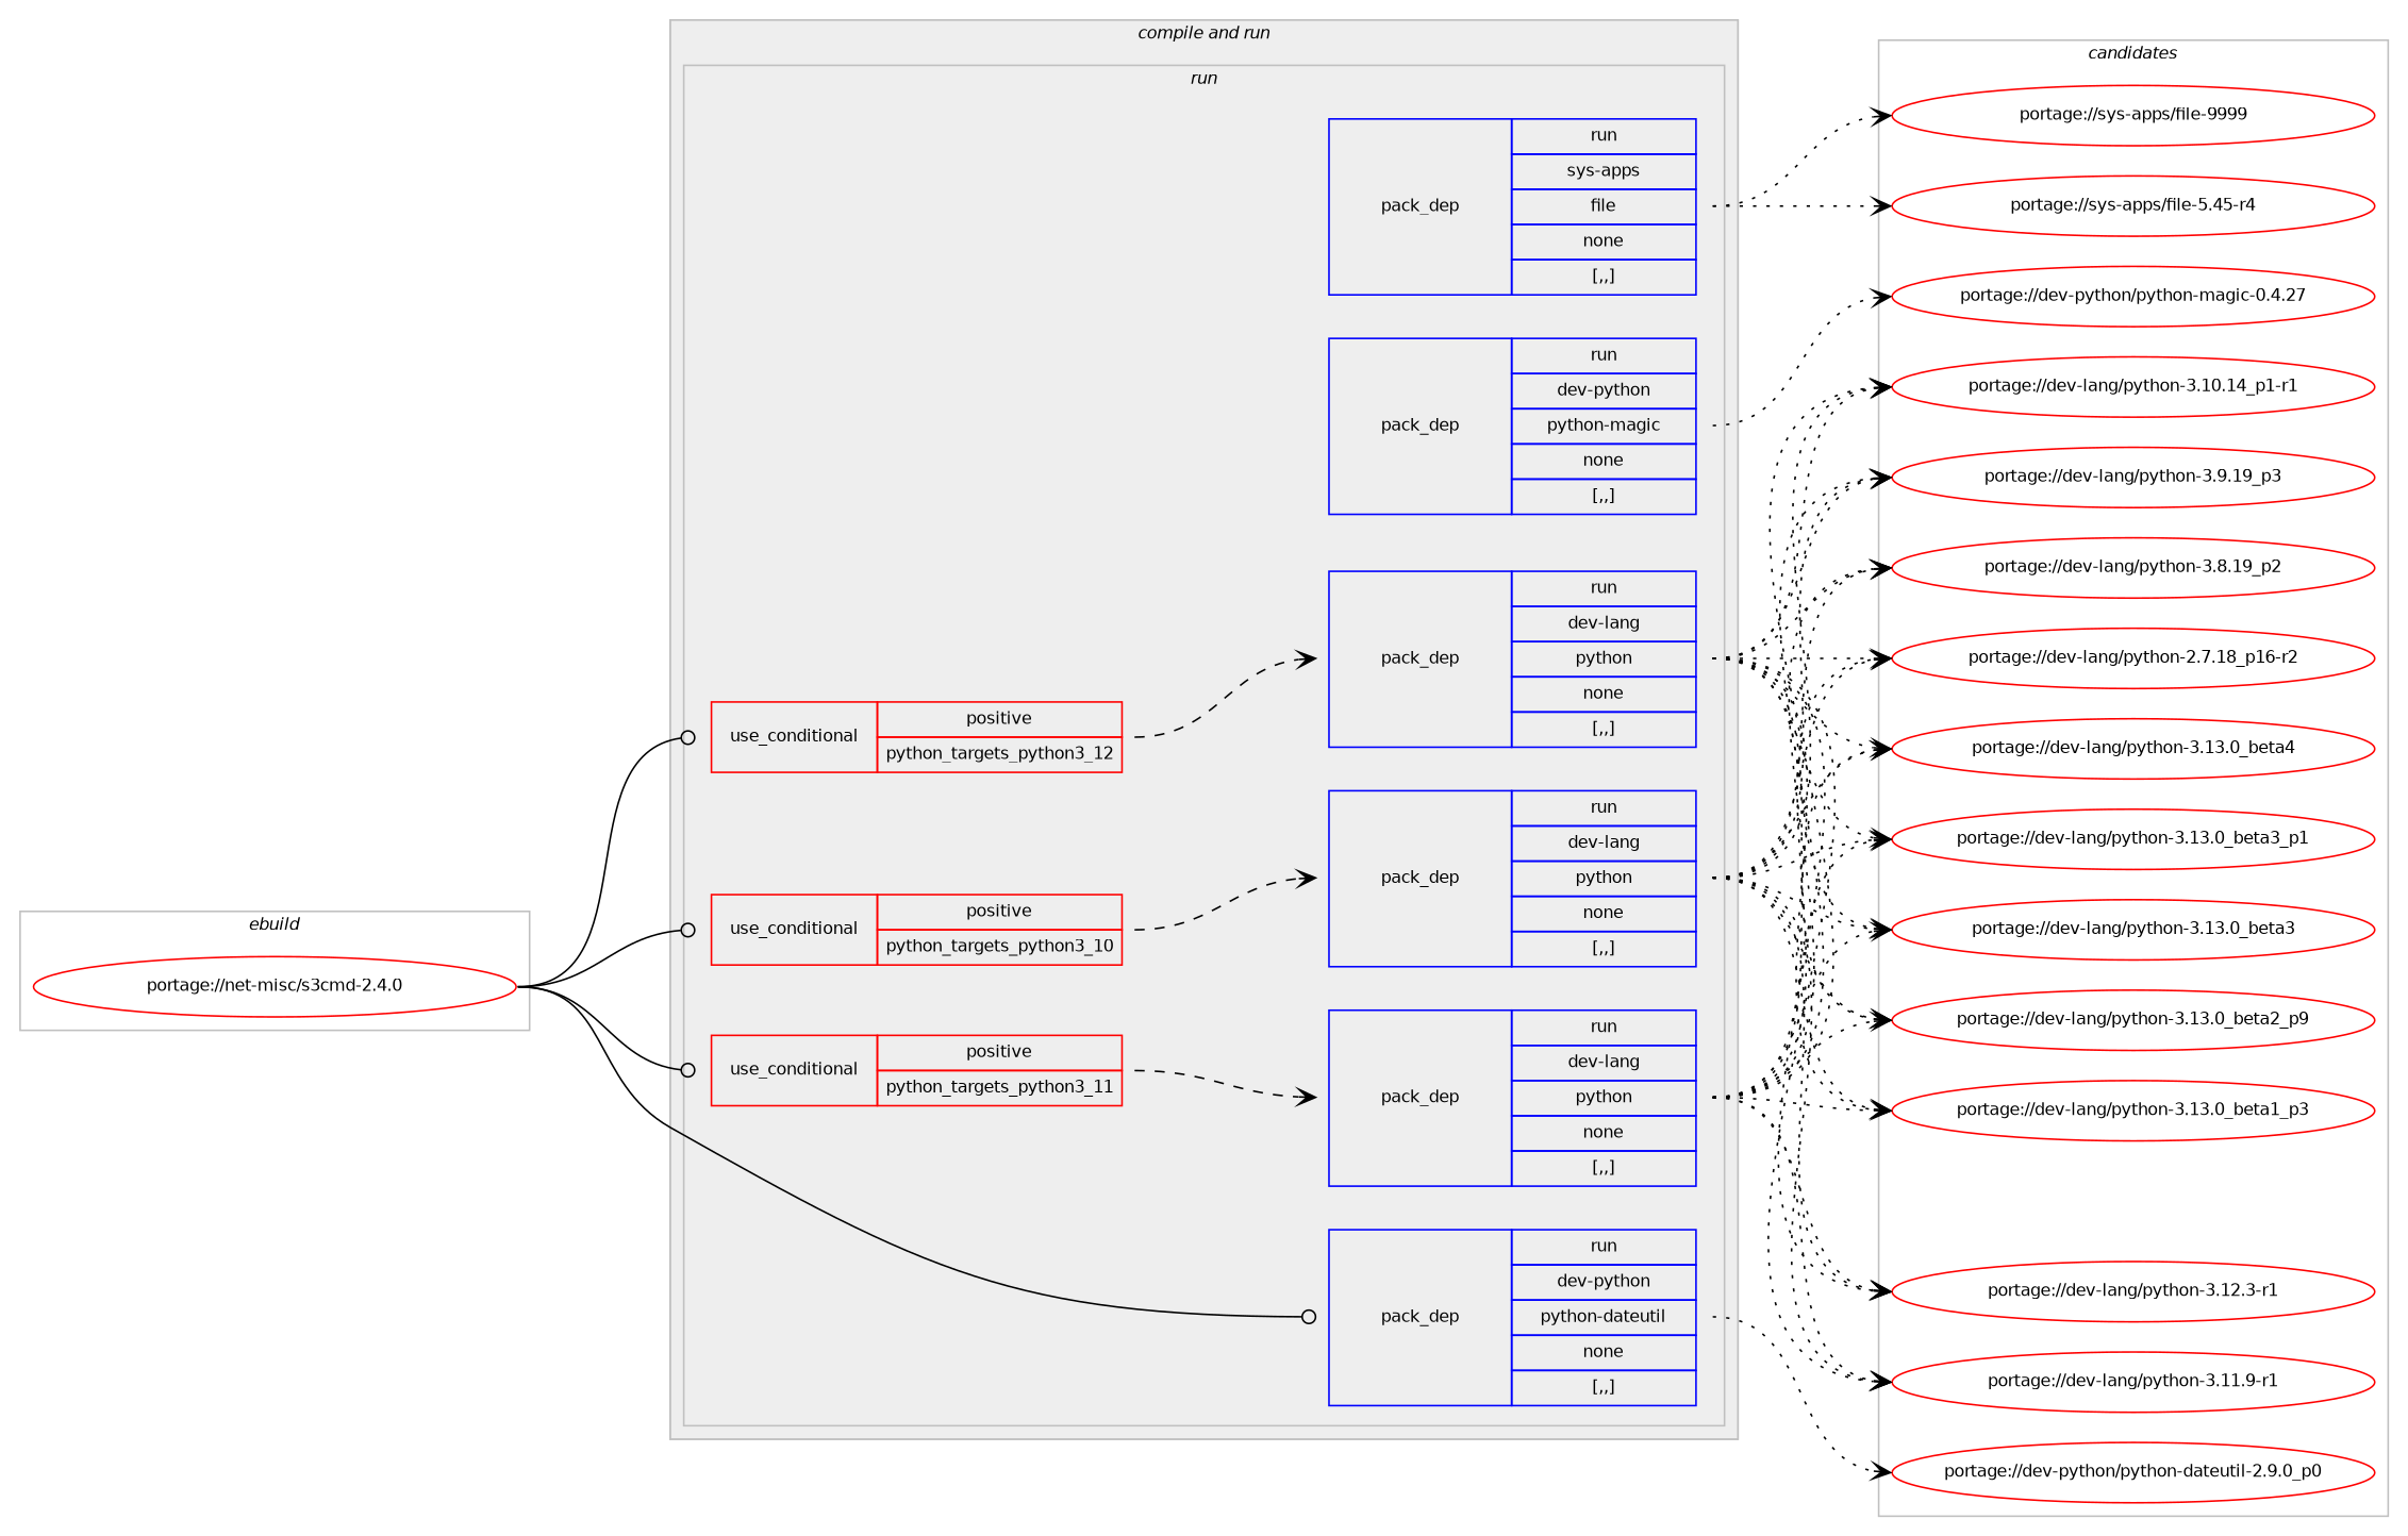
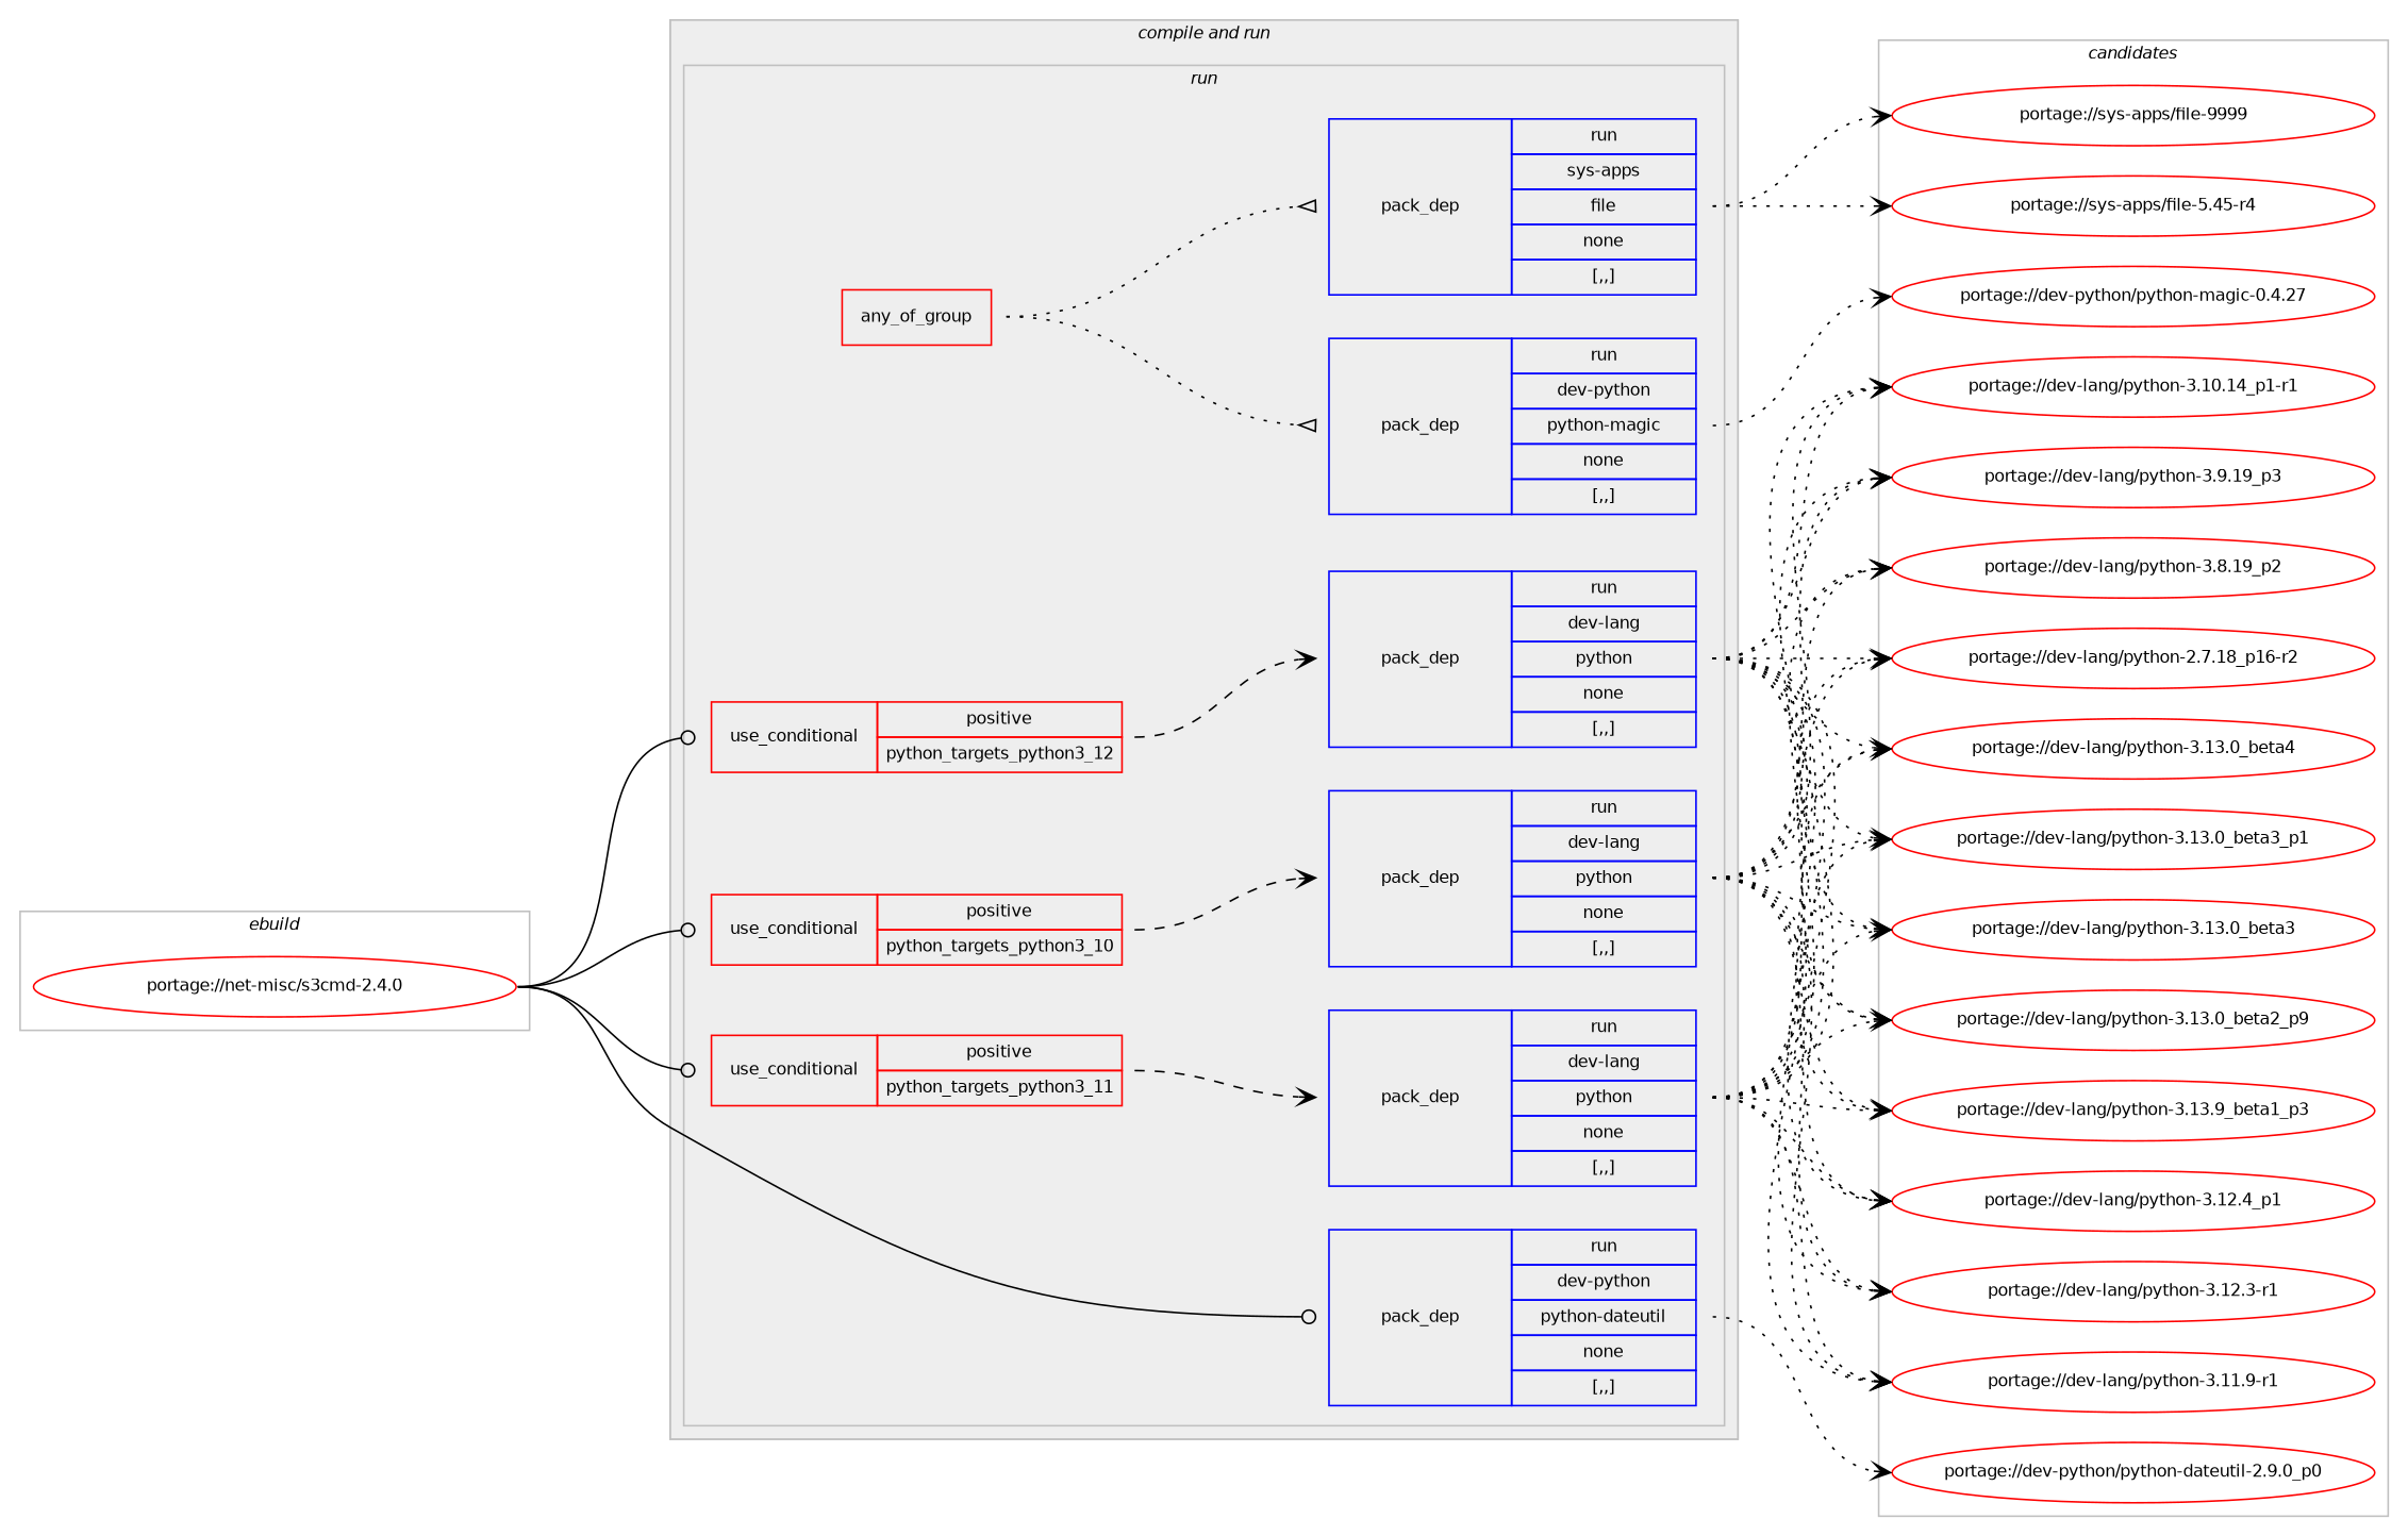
  digraph {
    compound=true
    concentrate=true
    fontname=Helvetica
    fontsize=10
    newrank=true
    rankdir=LR
    ranksep=1.5
    node [color=red fontname=Helvetica fontsize=10]
    edge [arrowhead=vee headport=w style=dotted tailport=e weight=100]
    n1 [label="portage://net-misc/s3cmd-2.4.0" width=4]
    n2 [color=blue label=<<TABLE BORDER="0" CELLBORDER="1" CELLSPACING="0" CELLPADDING="4" WIDTH="220"><TR><TD ROWSPAN="6" CELLPADDING="30">pack_dep</TD></TR><TR><TD WIDTH="110">run</TD></TR><TR><TD>dev-python</TD></TR><TR><TD>python-magic</TD></TR><TR><TD>none</TD></TR><TR><TD>[,,]</TD></TR></TABLE>> shape=none]
    n3 [color=blue label=<<TABLE BORDER="0" CELLBORDER="1" CELLSPACING="0" CELLPADDING="4" WIDTH="220"><TR><TD ROWSPAN="6" CELLPADDING="30">pack_dep</TD></TR><TR><TD WIDTH="110">run</TD></TR><TR><TD>sys-apps</TD></TR><TR><TD>file</TD></TR><TR><TD>none</TD></TR><TR><TD>[,,]</TD></TR></TABLE>> shape=none]
+   n4 [label=<<TABLE BORDER="0" CELLBORDER="1" CELLSPACING="0" CELLPADDING="4"><TR><TD CELLPADDING="10">any_of_group</TD></TR></TABLE>> shape=none]
    n5 [color=blue label=<<TABLE BORDER="0" CELLBORDER="1" CELLSPACING="0" CELLPADDING="4" WIDTH="220"><TR><TD ROWSPAN="6" CELLPADDING="30">pack_dep</TD></TR><TR><TD WIDTH="110">run</TD></TR><TR><TD>dev-lang</TD></TR><TR><TD>python</TD></TR><TR><TD>none</TD></TR><TR><TD>[,,]</TD></TR></TABLE>> shape=none]
    n6 [label=<<TABLE BORDER="0" CELLBORDER="1" CELLSPACING="0" CELLPADDING="4"><TR><TD ROWSPAN="3" CELLPADDING="10">use_conditional</TD></TR><TR><TD>positive</TD></TR><TR><TD>python_targets_python3_10</TD></TR></TABLE>> shape=none]
    n7 [color=blue label=<<TABLE BORDER="0" CELLBORDER="1" CELLSPACING="0" CELLPADDING="4" WIDTH="220"><TR><TD ROWSPAN="6" CELLPADDING="30">pack_dep</TD></TR><TR><TD WIDTH="110">run</TD></TR><TR><TD>dev-lang</TD></TR><TR><TD>python</TD></TR><TR><TD>none</TD></TR><TR><TD>[,,]</TD></TR></TABLE>> shape=none]
    n8 [label=<<TABLE BORDER="0" CELLBORDER="1" CELLSPACING="0" CELLPADDING="4"><TR><TD ROWSPAN="3" CELLPADDING="10">use_conditional</TD></TR><TR><TD>positive</TD></TR><TR><TD>python_targets_python3_11</TD></TR></TABLE>> shape=none]
    n9 [color=blue label=<<TABLE BORDER="0" CELLBORDER="1" CELLSPACING="0" CELLPADDING="4" WIDTH="220"><TR><TD ROWSPAN="6" CELLPADDING="30">pack_dep</TD></TR><TR><TD WIDTH="110">run</TD></TR><TR><TD>dev-lang</TD></TR><TR><TD>python</TD></TR><TR><TD>none</TD></TR><TR><TD>[,,]</TD></TR></TABLE>> shape=none]
    n10 [label=<<TABLE BORDER="0" CELLBORDER="1" CELLSPACING="0" CELLPADDING="4"><TR><TD ROWSPAN="3" CELLPADDING="10">use_conditional</TD></TR><TR><TD>positive</TD></TR><TR><TD>python_targets_python3_12</TD></TR></TABLE>> shape=none]
    n11 [color=blue label=<<TABLE BORDER="0" CELLBORDER="1" CELLSPACING="0" CELLPADDING="4" WIDTH="220"><TR><TD ROWSPAN="6" CELLPADDING="30">pack_dep</TD></TR><TR><TD WIDTH="110">run</TD></TR><TR><TD>dev-python</TD></TR><TR><TD>python-dateutil</TD></TR><TR><TD>none</TD></TR><TR><TD>[,,]</TD></TR></TABLE>> shape=none]
    n12 [label="portage://dev-python/python-magic-0.4.27" width=4]
    n13 [label="portage://sys-apps/file-9999" width=4]
    n14 [label="portage://sys-apps/file-5.45-r4" width=4]
    n15 [label="portage://dev-lang/python-3.13.0_beta4" width=4]
    n16 [label="portage://dev-lang/python-3.13.0_beta3_p1" width=4]
    n17 [label="portage://dev-lang/python-3.13.0_beta3" width=4]
    n18 [label="portage://dev-lang/python-3.13.0_beta2_p9" width=4]
-   n19 [label="portage://dev-lang/python-3.13.0_beta1_p3" width=4]
+   n19 [label="portage://dev-lang/python-3.13.9_beta1_p3" width=4]
+   n20 [label="portage://dev-lang/python-3.12.4_p1" width=4]
    n21 [label="portage://dev-lang/python-3.12.3-r1" width=4]
    n22 [label="portage://dev-lang/python-3.11.9-r1" width=4]
    n23 [label="portage://dev-lang/python-3.10.14_p1-r1" width=4]
    n24 [label="portage://dev-lang/python-3.9.19_p3" width=4]
    n25 [label="portage://dev-lang/python-3.8.19_p2" width=4]
    n26 [label="portage://dev-lang/python-2.7.18_p16-r2" width=4]
    n27 [label="portage://dev-python/python-dateutil-2.9.0_p0" width=4]
    subgraph cluster_1 {
      color=gray
      label=<<i>ebuild</i>>
      n1
    }
    subgraph cluster_2 {
      color=gray
      label=<<i>dependencies</i>>
      subgraph cluster_3 {
        color=gray
        fillcolor="#eeeeee"
        label=<<i>compile</i>>
        style=filled
      }
      subgraph cluster_4 {
        color=gray
        fillcolor="#eeeeee"
        label=<<i>compile and run</i>>
        style=filled
      }
      subgraph cluster_5 {
        color=gray
        fillcolor="#eeeeee"
        label=<<i>run</i>>
        style=filled
        subgraph sub_6 {
          color=gray
          fillcolor="#eeeeee"
          label=<<i>run</i>>
          style=filled
+         n4
          subgraph sub_7 {
            color=gray
            fillcolor="#eeeeee"
            label=<<i>run</i>>
            style=filled
            n2
          }
          subgraph sub_8 {
            color=gray
            fillcolor="#eeeeee"
            label=<<i>run</i>>
            style=filled
            n3
          }
        }
        subgraph sub_9 {
          color=gray
          fillcolor="#eeeeee"
          label=<<i>run</i>>
          style=filled
          n6
          subgraph sub_10 {
            color=gray
            fillcolor="#eeeeee"
            label=<<i>run</i>>
            style=filled
            n5
          }
        }
        subgraph sub_11 {
          color=gray
          fillcolor="#eeeeee"
          label=<<i>run</i>>
          style=filled
          n8
          subgraph sub_12 {
            color=gray
            fillcolor="#eeeeee"
            label=<<i>run</i>>
            style=filled
            n7
          }
        }
        subgraph sub_13 {
          color=gray
          fillcolor="#eeeeee"
          label=<<i>run</i>>
          style=filled
          n10
          subgraph sub_14 {
            color=gray
            fillcolor="#eeeeee"
            label=<<i>run</i>>
            style=filled
            n9
          }
        }
        subgraph sub_15 {
          color=gray
          fillcolor="#eeeeee"
          label=<<i>run</i>>
          style=filled
          n11
        }
      }
    }
    subgraph cluster_16 {
      color=gray
      label=<<i>candidates</i>>
      rank=same
      subgraph sub_17 {
        color=black
        label=<<i>candidates</i>>
        nodesep=1
        rank=same
        n12
      }
      subgraph sub_18 {
        color=black
        label=<<i>candidates</i>>
        nodesep=1
        rank=same
        n13
        n14
      }
      subgraph sub_19 {
        color=black
        label=<<i>candidates</i>>
        nodesep=1
        rank=same
        n15
        n16
        n17
        n18
        n19
+       n20
        n21
        n22
        n23
        n24
        n25
        n26
      }
      subgraph sub_20 {
        color=black
        label=<<i>candidates</i>>
        nodesep=1
        rank=same
        n15
        n16
        n17
        n18
        n19
+       n20
        n21
        n22
        n23
        n24
        n25
        n26
      }
      subgraph sub_21 {
        color=black
        label=<<i>candidates</i>>
        nodesep=1
        rank=same
        n15
        n16
        n17
        n18
        n19
+       n20
        n21
        n22
        n23
        n24
        n25
        n26
      }
      subgraph sub_22 {
        color=black
        label=<<i>candidates</i>>
        nodesep=1
        rank=same
        n27
      }
    }
    n1 -> n6 [arrowhead=odot style=solid weight=20]
    n1 -> n8 [arrowhead=odot style=solid weight=20]
    n1 -> n10 [arrowhead=odot style=solid weight=20]
    n1 -> n11 [arrowhead=odot style=solid weight=20]
    n2 -> n12
    n3 -> n13
    n3 -> n14
+   n4 -> n2 [arrowhead=oinv weight=20]
+   n4 -> n3 [arrowhead=oinv weight=20]
    n5 -> n15
    n5 -> n16
    n5 -> n17
    n5 -> n18
    n5 -> n19
+   n5 -> n20
    n5 -> n21
    n5 -> n22
    n5 -> n23
    n5 -> n24
    n5 -> n25
    n5 -> n26
    n6 -> n5 [style=dashed weight=20]
    n7 -> n15
    n7 -> n16
    n7 -> n17
    n7 -> n18
    n7 -> n19
+   n7 -> n20
    n7 -> n21
    n7 -> n22
    n7 -> n23
    n7 -> n24
    n7 -> n25
    n7 -> n26
    n8 -> n7 [style=dashed weight=20]
    n9 -> n15
    n9 -> n16
    n9 -> n17
    n9 -> n18
    n9 -> n19
+   n9 -> n20
    n9 -> n21
    n9 -> n22
    n9 -> n23
    n9 -> n24
    n9 -> n25
    n9 -> n26
    n10 -> n9 [style=dashed weight=20]
    n11 -> n27
  }
